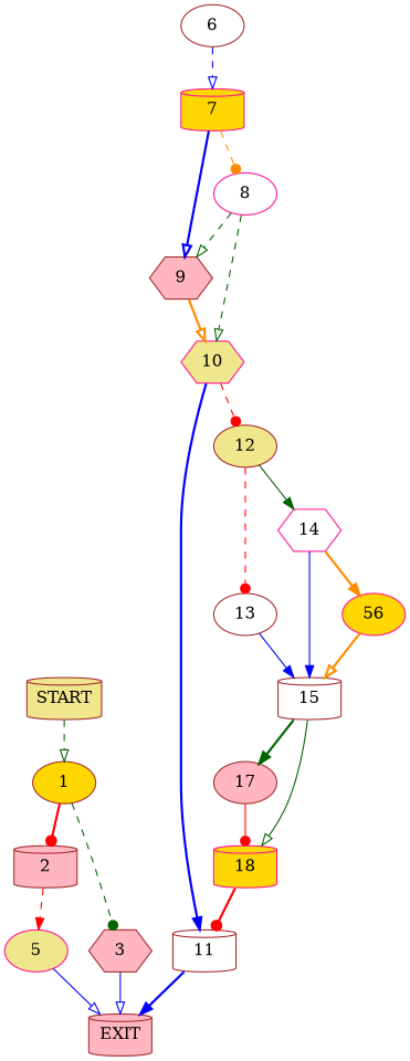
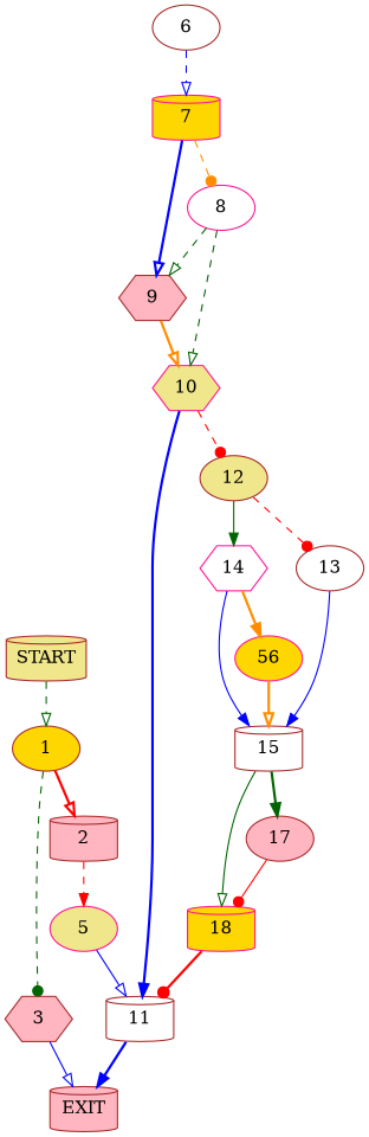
  digraph {
    node [color=brown fillcolor=white shape=ellipse style=filled]
    edge [arrowhead=onormal color=blue style=dashed]
    n1 [fillcolor=khaki label=START shape=cylinder]
    1 [fillcolor=gold]
    2 [fillcolor=lightpink shape=cylinder]
    3 [fillcolor=lightpink shape=hexagon]
    n5 [fillcolor=lightpink label=EXIT shape=cylinder]
    5 [color=deeppink fillcolor=khaki]
    7 [color=deeppink fillcolor=gold shape=cylinder]
    6
    8 [color=deeppink]
    9 [fillcolor=lightpink shape=hexagon]
    10 [color=deeppink fillcolor=khaki shape=hexagon]
    11 [shape=cylinder]
    12 [fillcolor=khaki]
    13
    14 [color=deeppink shape=hexagon]
    15 [shape=cylinder]
    n17 [color=deeppink fillcolor=gold label=56]
    17 [fillcolor=lightpink]
    18 [color=deeppink fillcolor=gold shape=cylinder]
    n1 -> 1 [color=darkgreen]
-   1 -> 2 [arrowhead=dot color=red style=bold]
+   1 -> 2 [color=red style=bold]
    1 -> 3 [arrowhead=dot color=darkgreen]
    2 -> 5 [arrowhead=normal color=red]
    3 -> n5 [style=solid]
-   5 -> n5 [style=solid]
+   5 -> 11 [style=solid]
    7 -> 8 [arrowhead=dot color=darkorange]
    7 -> 9 [style=bold]
    6 -> 7
    8 -> 9 [color=darkgreen]
    8 -> 10 [color=darkgreen]
    9 -> 10 [color=darkorange style=bold]
    10 -> 11 [arrowhead=normal style=bold]
    10 -> 12 [arrowhead=dot color=red]
    11 -> n5 [arrowhead=normal style=bold]
    12 -> 13 [arrowhead=dot color=red]
    12 -> 14 [arrowhead=normal color=darkgreen style=solid]
    13 -> 15 [arrowhead=normal style=solid]
    14 -> 15 [arrowhead=normal style=solid]
    14 -> n17 [arrowhead=normal color=darkorange style=bold]
    15 -> 17 [arrowhead=normal color=darkgreen style=bold]
    15 -> 18 [color=darkgreen style=solid]
    n17 -> 15 [color=darkorange style=bold]
    17 -> 18 [arrowhead=dot color=red style=solid]
    18 -> 11 [arrowhead=dot color=red style=bold]
  }
